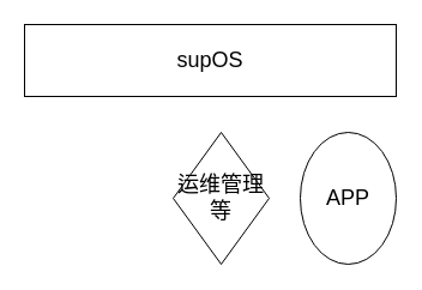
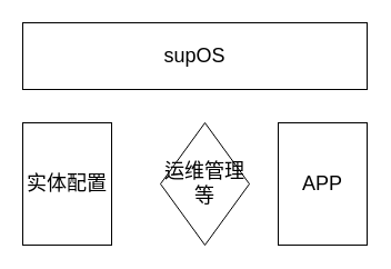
  <mxCell id="0" />
  <mxCell id="1" parent="0" />
  <mxCell id="2" value="&lt;font style=&quot;font-size: 18px&quot;&gt;supOS&lt;/font&gt;" style="rounded=0;whiteSpace=wrap;html=1;" vertex="1" parent="1"><mxGeometry x="20" y="20" width="310" height="60" as="geometry" /></mxCell>
+ <mxCell id="3" value="&lt;span style=&quot;font-size: 18px&quot;&gt;实体配置&lt;/span&gt;" style="rounded=0;whiteSpace=wrap;html=1;" vertex="1" parent="1"><mxGeometry x="20" y="110" width="80" height="110" as="geometry" /></mxCell>
  <mxCell id="4" value="&lt;span style=&quot;font-size: 18px&quot;&gt;运维管理等&lt;/span&gt;" style="rhombus;whiteSpace=wrap;html=1;" vertex="1" parent="1"><mxGeometry x="144" y="110" width="80" height="110" as="geometry" /></mxCell>
- <mxCell id="5" value="&lt;span style=&quot;font-size: 18px&quot;&gt;APP&lt;/span&gt;" style="ellipse;whiteSpace=wrap;html=1;" vertex="1" parent="1"><mxGeometry x="250" y="110" width="80" height="110" as="geometry" /></mxCell>
+ <mxCell id="5" value="&lt;span style=&quot;font-size: 18px&quot;&gt;APP&lt;/span&gt;" style="rounded=0;whiteSpace=wrap;html=1;" vertex="1" parent="1"><mxGeometry x="250" y="110" width="80" height="110" as="geometry" /></mxCell>
